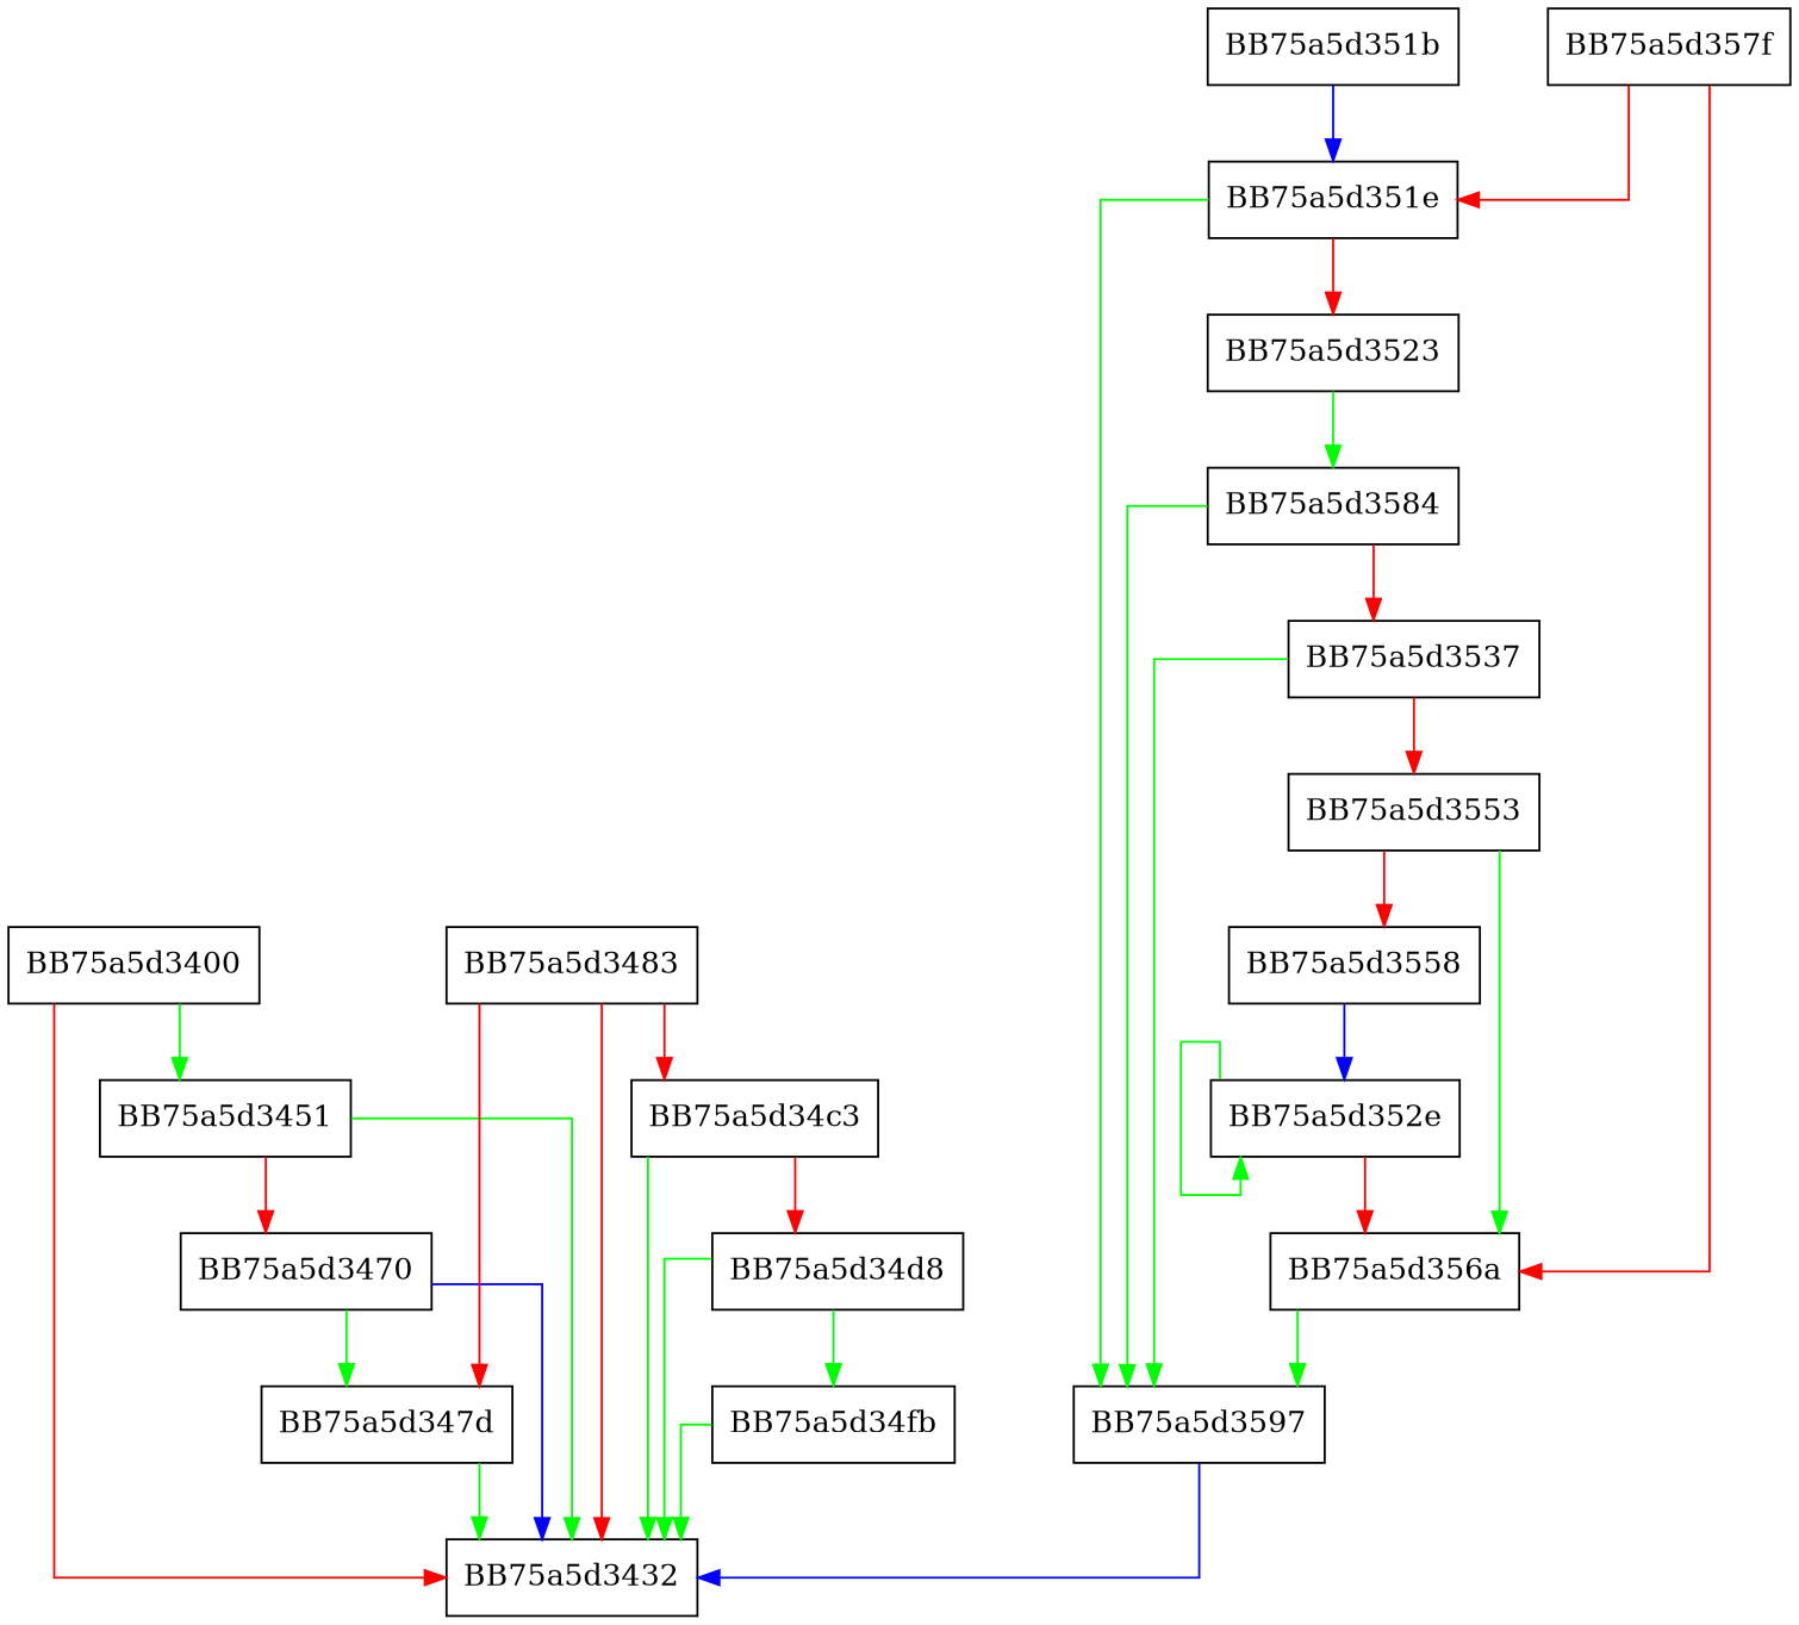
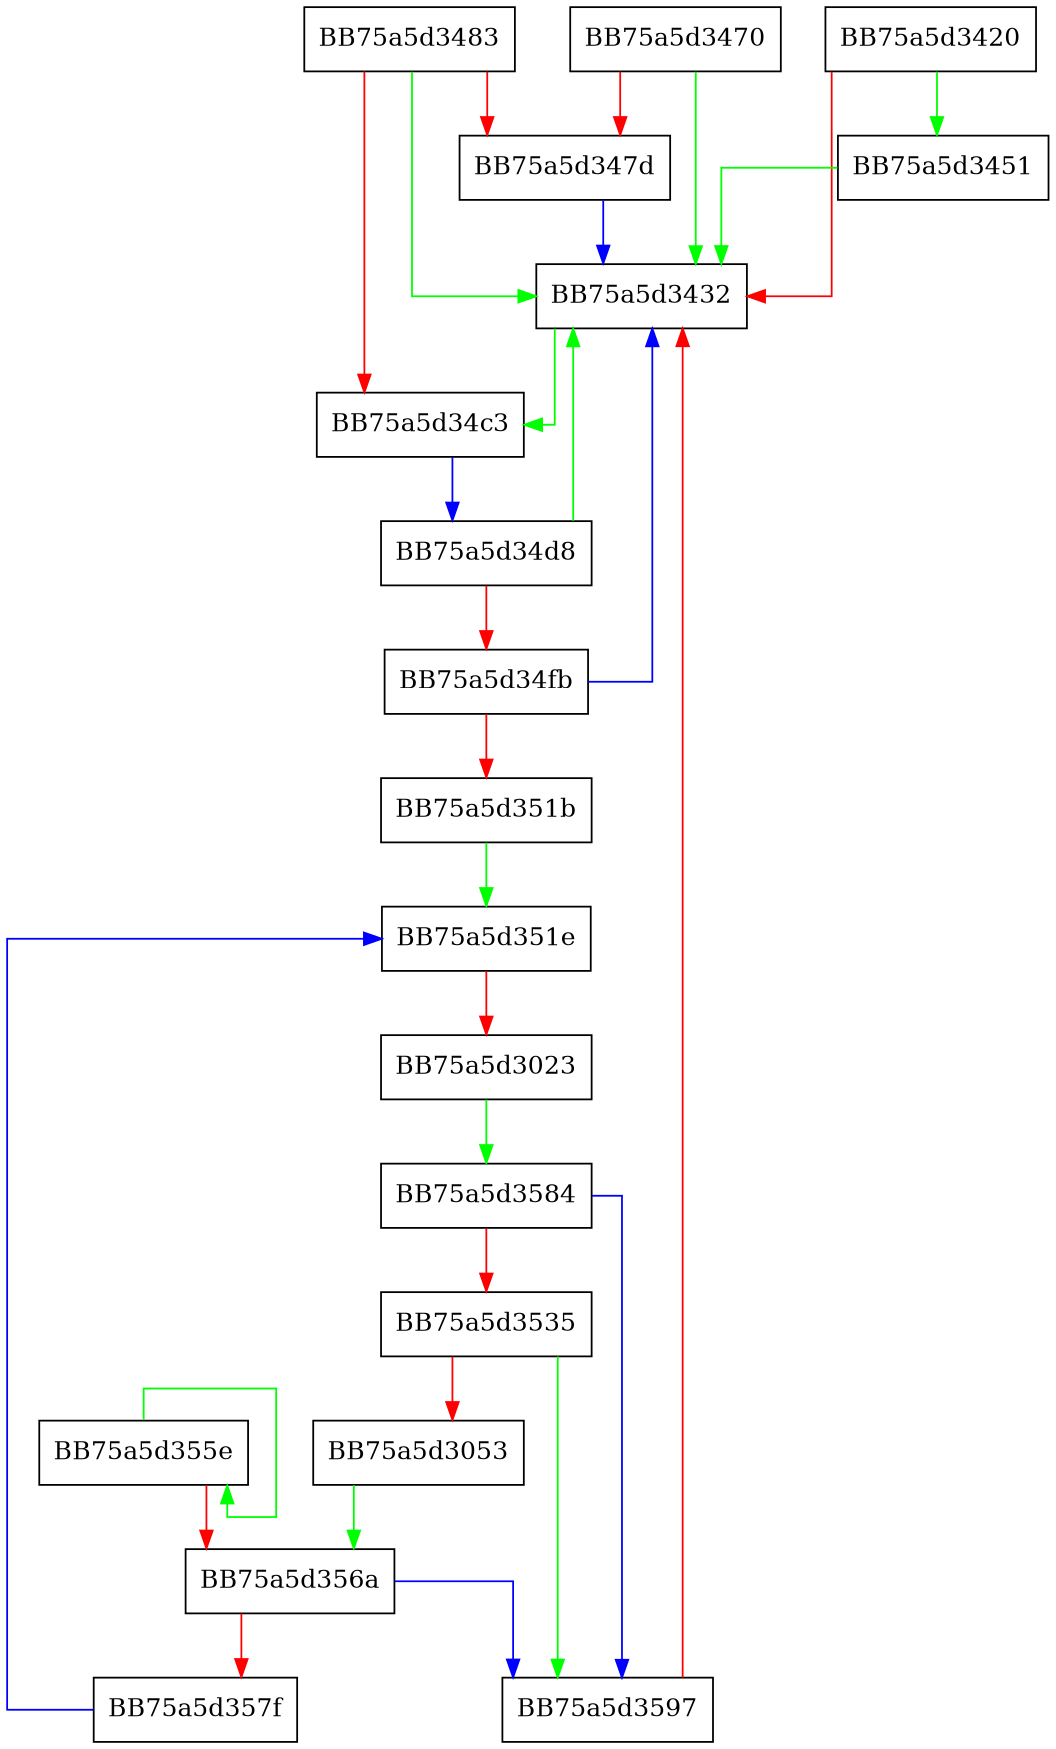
  digraph {
    splines=ortho
    node [shape=box]
    edge [color=green]
-   BB75a5d3400
+   BB75a5d3400 [label=BB75a5d3420]
    BB75a5d3451
    BB75a5d3432
    BB75a5d3470
    BB75a5d347d
    BB75a5d3483
    BB75a5d34c3
    BB75a5d34d8
    BB75a5d34fb
    BB75a5d351b
    BB75a5d351e
    BB75a5d3597
-   BB75a5d3523
+   BB75a5d3523 [label=BB75a5d3023]
    BB75a5d3584
-   BB75a5d3535 [label=BB75a5d3537]
-   BB75a5d3553
+   BB75a5d3535
+   BB75a5d3553 [label=BB75a5d3053]
    BB75a5d356a
-   BB75a5d3558
    BB75a5d357f
-   BB75a5d355e [label=BB75a5d352e]
+   BB75a5d355e
    BB75a5d3400 -> BB75a5d3451
    BB75a5d3400 -> BB75a5d3432 [color=red]
    BB75a5d3451 -> BB75a5d3432
-   BB75a5d3451 -> BB75a5d3470 [color=red]
-   BB75a5d3470 -> BB75a5d3432 [color=blue]
-   BB75a5d3470 -> BB75a5d347d
-   BB75a5d347d -> BB75a5d3432
-   BB75a5d3483 -> BB75a5d3432 [color=red]
+   BB75a5d3470 -> BB75a5d3432
+   BB75a5d3470 -> BB75a5d347d [color=red]
+   BB75a5d347d -> BB75a5d3432 [color=blue]
+   BB75a5d3483 -> BB75a5d3432
    BB75a5d3483 -> BB75a5d347d [color=red]
    BB75a5d3483 -> BB75a5d34c3 [color=red]
-   BB75a5d34c3 -> BB75a5d3432
-   BB75a5d34c3 -> BB75a5d34d8 [color=red]
+   BB75a5d3432 -> BB75a5d34c3
+   BB75a5d34c3 -> BB75a5d34d8 [color=blue]
    BB75a5d34d8 -> BB75a5d3432
-   BB75a5d34d8 -> BB75a5d34fb
-   BB75a5d34fb -> BB75a5d3432
-   BB75a5d351b -> BB75a5d351e [color=blue]
-   BB75a5d351e -> BB75a5d3597
+   BB75a5d34d8 -> BB75a5d34fb [color=red]
+   BB75a5d34fb -> BB75a5d3432 [color=blue]
+   BB75a5d34fb -> BB75a5d351b [color=red]
+   BB75a5d351b -> BB75a5d351e
    BB75a5d351e -> BB75a5d3523 [color=red]
-   BB75a5d3597 -> BB75a5d3432 [color=blue]
+   BB75a5d3597 -> BB75a5d3432 [color=red]
    BB75a5d3523 -> BB75a5d3584
-   BB75a5d3584 -> BB75a5d3597
+   BB75a5d3584 -> BB75a5d3597 [color=blue]
    BB75a5d3584 -> BB75a5d3535 [color=red]
    BB75a5d3535 -> BB75a5d3597
    BB75a5d3535 -> BB75a5d3553 [color=red]
    BB75a5d3553 -> BB75a5d356a
-   BB75a5d3553 -> BB75a5d3558 [color=red]
-   BB75a5d356a -> BB75a5d3597
-   BB75a5d357f -> BB75a5d356a [color=red]
-   BB75a5d3558 -> BB75a5d355e [color=blue]
-   BB75a5d357f -> BB75a5d351e [color=red]
+   BB75a5d356a -> BB75a5d3597 [color=blue]
+   BB75a5d356a -> BB75a5d357f [color=red]
+   BB75a5d357f -> BB75a5d351e [color=blue]
    BB75a5d355e -> BB75a5d356a [color=red]
    BB75a5d355e -> BB75a5d355e
  }
